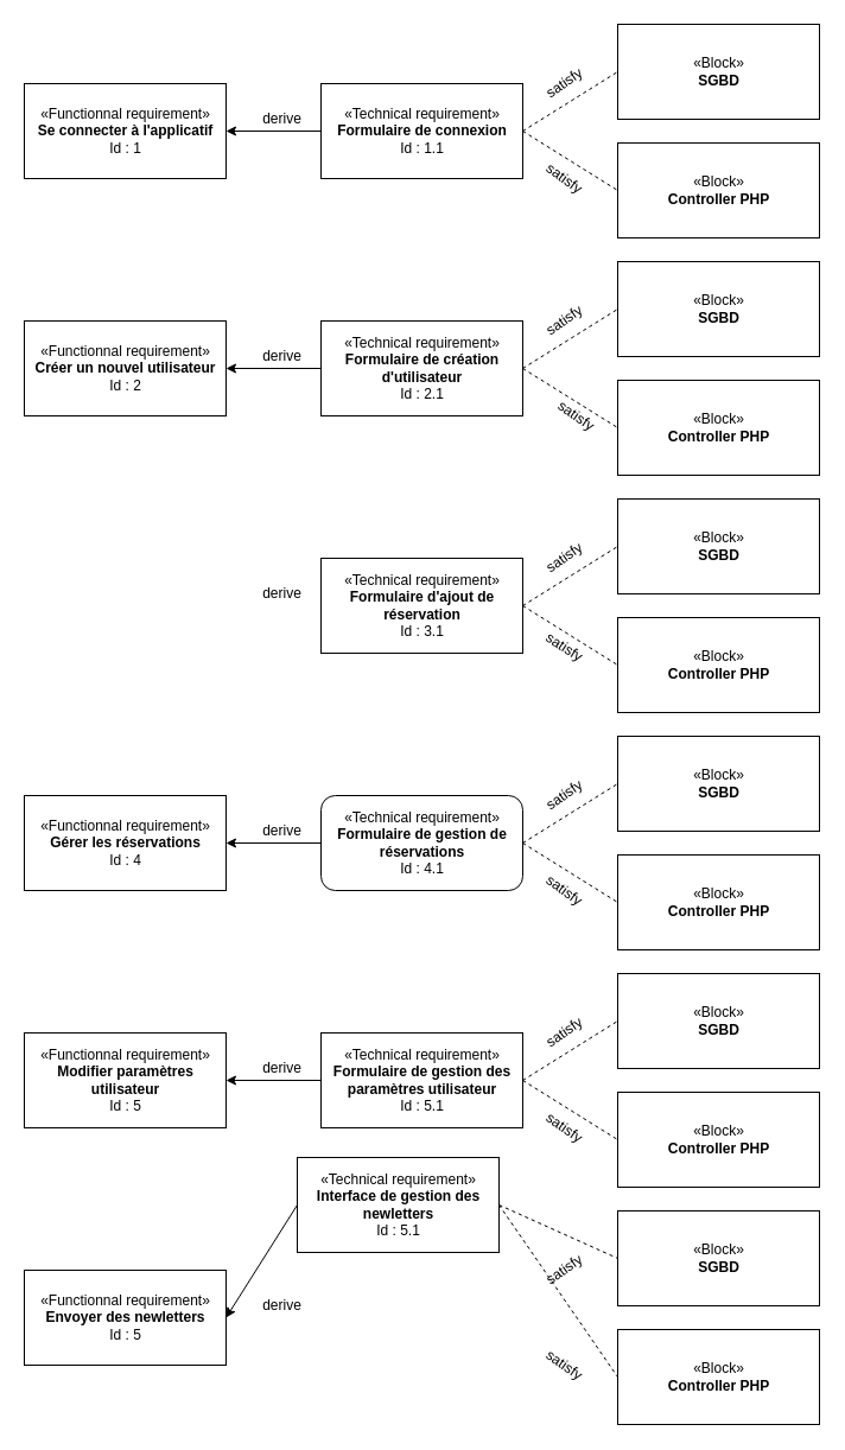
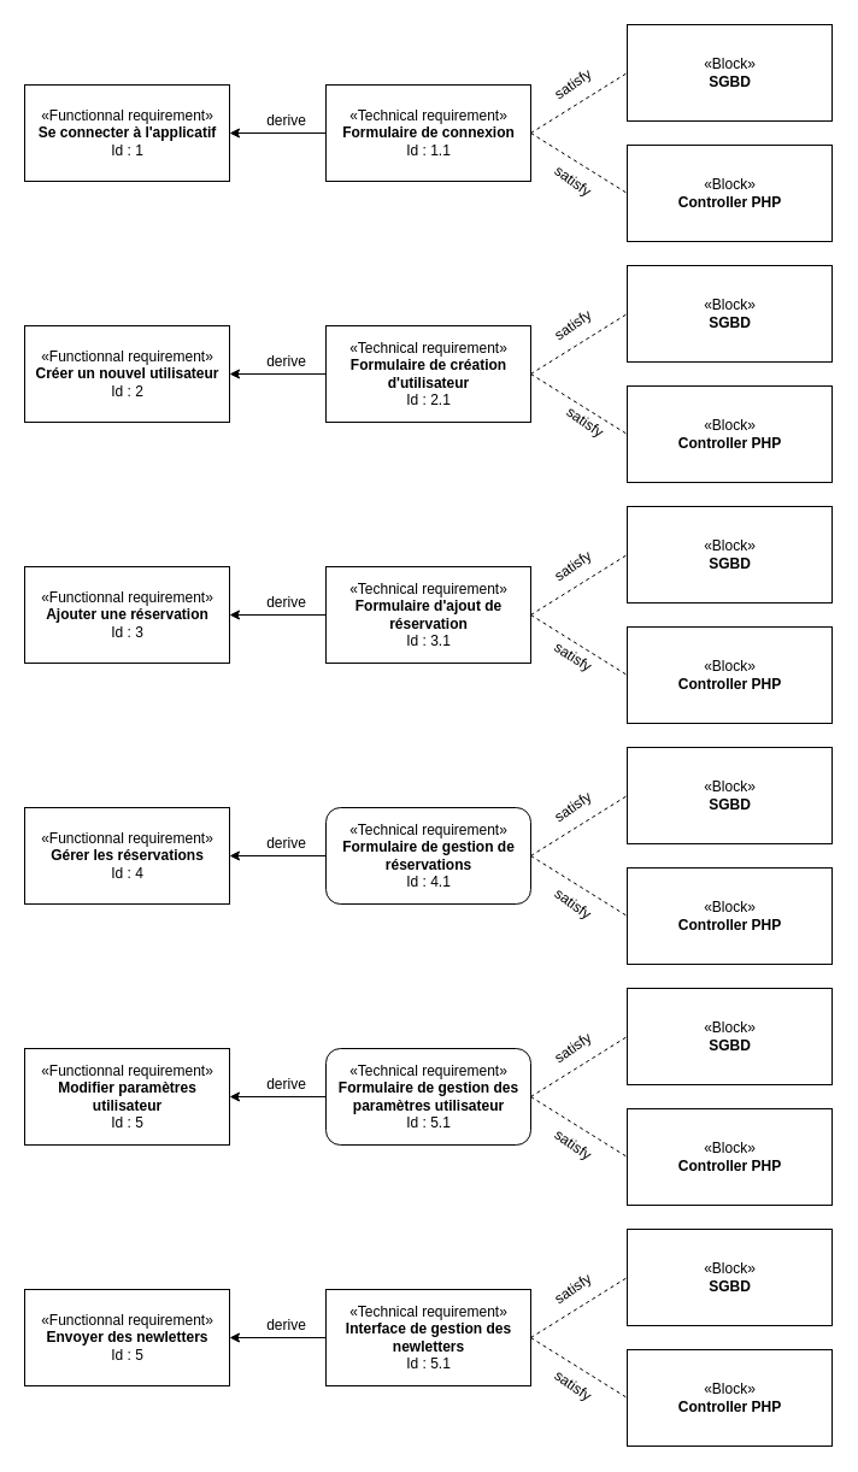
  <mxCell id="0" />
  <mxCell id="1" parent="0" />
  <mxCell id="2" value="«Functionnal requirement»&lt;br&gt;&lt;b&gt;Se connecter à l'applicatif&lt;/b&gt;&lt;br&gt;Id : 1" style="html=1;" vertex="1" parent="1"><mxGeometry x="20" y="70" width="170" height="80" as="geometry" /></mxCell>
  <mxCell id="3" value="«Technical requirement»&lt;br&gt;&lt;b&gt;Formulaire de connexion&lt;/b&gt;&lt;br&gt;Id : 1.1" style="html=1;" vertex="1" parent="1"><mxGeometry x="270" y="70" width="170" height="80" as="geometry" /></mxCell>
  <mxCell id="4" value="«Block»&lt;br&gt;&lt;b&gt;SGBD&lt;/b&gt;" style="html=1;" vertex="1" parent="1"><mxGeometry x="520" y="20" width="170" height="80" as="geometry" /></mxCell>
  <mxCell id="5" value="«Block»&lt;br&gt;&lt;b&gt;Controller PHP&lt;/b&gt;" style="html=1;" vertex="1" parent="1"><mxGeometry x="520" y="120" width="170" height="80" as="geometry" /></mxCell>
  <mxCell id="6" value="" style="endArrow=none;dashed=1;html=1;exitX=1;exitY=0.5;exitDx=0;exitDy=0;entryX=0;entryY=0.5;entryDx=0;entryDy=0;" edge="1" parent="1" source="3" target="4"><mxGeometry width="50" height="50" relative="1" as="geometry"><mxPoint x="440" y="260" as="sourcePoint" /><mxPoint x="490" y="210" as="targetPoint" /></mxGeometry></mxCell>
  <mxCell id="7" value="satisfy" style="text;html=1;align=center;verticalAlign=middle;resizable=0;points=[];autosize=1;rotation=-35;" vertex="1" parent="1"><mxGeometry x="450" y="60" width="50" height="20" as="geometry" /></mxCell>
  <mxCell id="8" value="" style="endArrow=none;dashed=1;html=1;exitX=1;exitY=0.5;exitDx=0;exitDy=0;entryX=0;entryY=0.5;entryDx=0;entryDy=0;" edge="1" parent="1" source="3" target="5"><mxGeometry width="50" height="50" relative="1" as="geometry"><mxPoint x="440" y="230" as="sourcePoint" /><mxPoint x="520" y="170" as="targetPoint" /></mxGeometry></mxCell>
  <mxCell id="9" value="satisfy" style="text;html=1;align=center;verticalAlign=middle;resizable=0;points=[];autosize=1;rotation=36;" vertex="1" parent="1"><mxGeometry x="450" y="140" width="50" height="20" as="geometry" /></mxCell>
  <mxCell id="10" value="" style="endArrow=classic;html=1;exitX=0;exitY=0.5;exitDx=0;exitDy=0;entryX=1;entryY=0.5;entryDx=0;entryDy=0;" edge="1" parent="1" source="3" target="2"><mxGeometry width="50" height="50" relative="1" as="geometry"><mxPoint x="250" y="270" as="sourcePoint" /><mxPoint x="300" y="220" as="targetPoint" /></mxGeometry></mxCell>
  <mxCell id="11" value="derive" style="text;html=1;align=center;verticalAlign=middle;resizable=0;points=[];autosize=1;" vertex="1" parent="1"><mxGeometry x="212" y="90" width="50" height="20" as="geometry" /></mxCell>
  <mxCell id="12" value="«Functionnal requirement»&lt;br&gt;&lt;b&gt;Créer un nouvel utilisateur&lt;/b&gt;&lt;br&gt;Id : 2" style="html=1;" vertex="1" parent="1"><mxGeometry x="20" y="270" width="170" height="80" as="geometry" /></mxCell>
  <mxCell id="13" value="«Technical requirement»&lt;br&gt;&lt;b&gt;Formulaire de création&lt;br&gt;d'utilisateur&lt;/b&gt;&lt;br&gt;Id : 2.1" style="html=1;" vertex="1" parent="1"><mxGeometry x="270" y="270" width="170" height="80" as="geometry" /></mxCell>
  <mxCell id="14" value="«Block»&lt;br&gt;&lt;b&gt;SGBD&lt;/b&gt;" style="html=1;" vertex="1" parent="1"><mxGeometry x="520" y="220" width="170" height="80" as="geometry" /></mxCell>
  <mxCell id="15" value="«Block»&lt;br&gt;&lt;b&gt;Controller PHP&lt;/b&gt;" style="html=1;" vertex="1" parent="1"><mxGeometry x="520" y="320" width="170" height="80" as="geometry" /></mxCell>
  <mxCell id="16" value="" style="endArrow=none;dashed=1;html=1;exitX=1;exitY=0.5;exitDx=0;exitDy=0;entryX=0;entryY=0.5;entryDx=0;entryDy=0;" edge="1" parent="1" source="13" target="14"><mxGeometry width="50" height="50" relative="1" as="geometry"><mxPoint x="440" y="460" as="sourcePoint" /><mxPoint x="490" y="410" as="targetPoint" /></mxGeometry></mxCell>
  <mxCell id="17" value="satisfy" style="text;html=1;align=center;verticalAlign=middle;resizable=0;points=[];autosize=1;rotation=-35;" vertex="1" parent="1"><mxGeometry x="450" y="260" width="50" height="20" as="geometry" /></mxCell>
  <mxCell id="18" value="" style="endArrow=none;dashed=1;html=1;exitX=1;exitY=0.5;exitDx=0;exitDy=0;entryX=0;entryY=0.5;entryDx=0;entryDy=0;" edge="1" parent="1" source="13" target="15"><mxGeometry width="50" height="50" relative="1" as="geometry"><mxPoint x="440" y="430" as="sourcePoint" /><mxPoint x="520" y="370" as="targetPoint" /></mxGeometry></mxCell>
  <mxCell id="19" value="satisfy" style="text;html=1;align=center;verticalAlign=middle;resizable=0;points=[];autosize=1;rotation=35;" vertex="1" parent="1"><mxGeometry x="460" y="340" width="50" height="20" as="geometry" /></mxCell>
  <mxCell id="20" value="" style="endArrow=classic;html=1;exitX=0;exitY=0.5;exitDx=0;exitDy=0;entryX=1;entryY=0.5;entryDx=0;entryDy=0;" edge="1" parent="1" source="13" target="12"><mxGeometry width="50" height="50" relative="1" as="geometry"><mxPoint x="250" y="470" as="sourcePoint" /><mxPoint x="300" y="420" as="targetPoint" /></mxGeometry></mxCell>
  <mxCell id="21" value="derive" style="text;html=1;align=center;verticalAlign=middle;resizable=0;points=[];autosize=1;" vertex="1" parent="1"><mxGeometry x="212" y="290" width="50" height="20" as="geometry" /></mxCell>
+ <mxCell id="22" value="«Functionnal requirement»&lt;br&gt;&lt;b&gt;Ajouter une réservation&lt;/b&gt;&lt;br&gt;Id : 3" style="html=1;" vertex="1" parent="1"><mxGeometry x="20" y="470" width="170" height="80" as="geometry" /></mxCell>
  <mxCell id="23" value="«Technical requirement»&lt;br&gt;&lt;b&gt;Formulaire d'ajout de&lt;br&gt;réservation&lt;/b&gt;&lt;br&gt;Id : 3.1" style="html=1;" vertex="1" parent="1"><mxGeometry x="270" y="470" width="170" height="80" as="geometry" /></mxCell>
  <mxCell id="24" value="«Block»&lt;br&gt;&lt;b&gt;SGBD&lt;/b&gt;" style="html=1;" vertex="1" parent="1"><mxGeometry x="520" y="420" width="170" height="80" as="geometry" /></mxCell>
  <mxCell id="25" value="«Block»&lt;br&gt;&lt;b&gt;Controller PHP&lt;/b&gt;" style="html=1;" vertex="1" parent="1"><mxGeometry x="520" y="520" width="170" height="80" as="geometry" /></mxCell>
  <mxCell id="26" value="" style="endArrow=none;dashed=1;html=1;exitX=1;exitY=0.5;exitDx=0;exitDy=0;entryX=0;entryY=0.5;entryDx=0;entryDy=0;" edge="1" parent="1" source="23" target="24"><mxGeometry width="50" height="50" relative="1" as="geometry"><mxPoint x="440" y="660" as="sourcePoint" /><mxPoint x="490" y="610" as="targetPoint" /></mxGeometry></mxCell>
  <mxCell id="27" value="satisfy" style="text;html=1;align=center;verticalAlign=middle;resizable=0;points=[];autosize=1;rotation=-35;" vertex="1" parent="1"><mxGeometry x="450" y="460" width="50" height="20" as="geometry" /></mxCell>
  <mxCell id="28" value="" style="endArrow=none;dashed=1;html=1;exitX=1;exitY=0.5;exitDx=0;exitDy=0;entryX=0;entryY=0.5;entryDx=0;entryDy=0;" edge="1" parent="1" source="23" target="25"><mxGeometry width="50" height="50" relative="1" as="geometry"><mxPoint x="440" y="630" as="sourcePoint" /><mxPoint x="520" y="570" as="targetPoint" /></mxGeometry></mxCell>
  <mxCell id="29" value="satisfy" style="text;html=1;align=center;verticalAlign=middle;resizable=0;points=[];autosize=1;rotation=33;" vertex="1" parent="1"><mxGeometry x="450" y="535" width="50" height="20" as="geometry" /></mxCell>
+ <mxCell id="30" value="" style="endArrow=classic;html=1;exitX=0;exitY=0.5;exitDx=0;exitDy=0;entryX=1;entryY=0.5;entryDx=0;entryDy=0;" edge="1" parent="1" source="23" target="22"><mxGeometry width="50" height="50" relative="1" as="geometry"><mxPoint x="250" y="670" as="sourcePoint" /><mxPoint x="300" y="620" as="targetPoint" /></mxGeometry></mxCell>
  <mxCell id="31" value="derive" style="text;html=1;align=center;verticalAlign=middle;resizable=0;points=[];autosize=1;" vertex="1" parent="1"><mxGeometry x="212" y="490" width="50" height="20" as="geometry" /></mxCell>
  <mxCell id="32" value="«Functionnal requirement»&lt;br&gt;&lt;b&gt;Gérer les réservations&lt;/b&gt;&lt;br&gt;Id : 4" style="html=1;" vertex="1" parent="1"><mxGeometry x="20" y="670" width="170" height="80" as="geometry" /></mxCell>
  <mxCell id="33" value="«Technical requirement»&lt;br&gt;&lt;b&gt;Formulaire de gestion de&lt;br&gt;réservations&lt;/b&gt;&lt;br&gt;Id : 4.1" style="html=1;rounded=1;" vertex="1" parent="1"><mxGeometry x="270" y="670" width="170" height="80" as="geometry" /></mxCell>
  <mxCell id="34" value="«Block»&lt;br&gt;&lt;b&gt;SGBD&lt;/b&gt;" style="html=1;" vertex="1" parent="1"><mxGeometry x="520" y="620" width="170" height="80" as="geometry" /></mxCell>
  <mxCell id="35" value="«Block»&lt;br&gt;&lt;b&gt;Controller PHP&lt;/b&gt;" style="html=1;" vertex="1" parent="1"><mxGeometry x="520" y="720" width="170" height="80" as="geometry" /></mxCell>
  <mxCell id="36" value="" style="endArrow=none;dashed=1;html=1;exitX=1;exitY=0.5;exitDx=0;exitDy=0;entryX=0;entryY=0.5;entryDx=0;entryDy=0;" edge="1" parent="1" source="33" target="34"><mxGeometry width="50" height="50" relative="1" as="geometry"><mxPoint x="440" y="860" as="sourcePoint" /><mxPoint x="490" y="810" as="targetPoint" /></mxGeometry></mxCell>
  <mxCell id="37" value="satisfy" style="text;html=1;align=center;verticalAlign=middle;resizable=0;points=[];autosize=1;rotation=-35;" vertex="1" parent="1"><mxGeometry x="450" y="660" width="50" height="20" as="geometry" /></mxCell>
  <mxCell id="38" value="" style="endArrow=none;dashed=1;html=1;exitX=1;exitY=0.5;exitDx=0;exitDy=0;entryX=0;entryY=0.5;entryDx=0;entryDy=0;" edge="1" parent="1" source="33" target="35"><mxGeometry width="50" height="50" relative="1" as="geometry"><mxPoint x="440" y="830" as="sourcePoint" /><mxPoint x="520" y="770" as="targetPoint" /></mxGeometry></mxCell>
  <mxCell id="39" value="satisfy" style="text;html=1;align=center;verticalAlign=middle;resizable=0;points=[];autosize=1;rotation=36;" vertex="1" parent="1"><mxGeometry x="450" y="740" width="50" height="20" as="geometry" /></mxCell>
  <mxCell id="40" value="" style="endArrow=classic;html=1;exitX=0;exitY=0.5;exitDx=0;exitDy=0;entryX=1;entryY=0.5;entryDx=0;entryDy=0;" edge="1" parent="1" source="33" target="32"><mxGeometry width="50" height="50" relative="1" as="geometry"><mxPoint x="250" y="870" as="sourcePoint" /><mxPoint x="300" y="820" as="targetPoint" /></mxGeometry></mxCell>
  <mxCell id="41" value="derive" style="text;html=1;align=center;verticalAlign=middle;resizable=0;points=[];autosize=1;" vertex="1" parent="1"><mxGeometry x="212" y="690" width="50" height="20" as="geometry" /></mxCell>
  <mxCell id="42" value="«Functionnal requirement»&lt;br&gt;&lt;b&gt;Modifier paramètres&lt;br&gt;utilisateur&lt;/b&gt;&lt;br&gt;Id : 5" style="html=1;" vertex="1" parent="1"><mxGeometry x="20" y="870" width="170" height="80" as="geometry" /></mxCell>
- <mxCell id="43" value="«Technical requirement»&lt;br&gt;&lt;b&gt;Formulaire de gestion des&lt;br&gt;paramètres utilisateur&lt;/b&gt;&lt;br&gt;Id : 5.1" style="html=1;" vertex="1" parent="1"><mxGeometry x="270" y="870" width="170" height="80" as="geometry" /></mxCell>
+ <mxCell id="43" value="«Technical requirement»&lt;br&gt;&lt;b&gt;Formulaire de gestion des&lt;br&gt;paramètres utilisateur&lt;/b&gt;&lt;br&gt;Id : 5.1" style="html=1;rounded=1;" vertex="1" parent="1"><mxGeometry x="270" y="870" width="170" height="80" as="geometry" /></mxCell>
  <mxCell id="44" value="«Block»&lt;br&gt;&lt;b&gt;SGBD&lt;/b&gt;" style="html=1;" vertex="1" parent="1"><mxGeometry x="520" y="820" width="170" height="80" as="geometry" /></mxCell>
  <mxCell id="45" value="«Block»&lt;br&gt;&lt;b&gt;Controller PHP&lt;/b&gt;" style="html=1;" vertex="1" parent="1"><mxGeometry x="520" y="920" width="170" height="80" as="geometry" /></mxCell>
  <mxCell id="46" value="" style="endArrow=none;dashed=1;html=1;exitX=1;exitY=0.5;exitDx=0;exitDy=0;entryX=0;entryY=0.5;entryDx=0;entryDy=0;" edge="1" parent="1" source="43" target="44"><mxGeometry width="50" height="50" relative="1" as="geometry"><mxPoint x="440" y="1060" as="sourcePoint" /><mxPoint x="490" y="1010" as="targetPoint" /></mxGeometry></mxCell>
  <mxCell id="47" value="satisfy" style="text;html=1;align=center;verticalAlign=middle;resizable=0;points=[];autosize=1;rotation=-35;" vertex="1" parent="1"><mxGeometry x="450" y="860" width="50" height="20" as="geometry" /></mxCell>
  <mxCell id="48" value="" style="endArrow=none;dashed=1;html=1;exitX=1;exitY=0.5;exitDx=0;exitDy=0;entryX=0;entryY=0.5;entryDx=0;entryDy=0;" edge="1" parent="1" source="43" target="45"><mxGeometry width="50" height="50" relative="1" as="geometry"><mxPoint x="440" y="1030" as="sourcePoint" /><mxPoint x="520" y="970" as="targetPoint" /></mxGeometry></mxCell>
  <mxCell id="49" value="satisfy" style="text;html=1;align=center;verticalAlign=middle;resizable=0;points=[];autosize=1;rotation=35;" vertex="1" parent="1"><mxGeometry x="450" y="940" width="50" height="20" as="geometry" /></mxCell>
  <mxCell id="50" value="" style="endArrow=classic;html=1;exitX=0;exitY=0.5;exitDx=0;exitDy=0;entryX=1;entryY=0.5;entryDx=0;entryDy=0;" edge="1" parent="1" source="43" target="42"><mxGeometry width="50" height="50" relative="1" as="geometry"><mxPoint x="250" y="1070" as="sourcePoint" /><mxPoint x="300" y="1020" as="targetPoint" /></mxGeometry></mxCell>
  <mxCell id="51" value="derive" style="text;html=1;align=center;verticalAlign=middle;resizable=0;points=[];autosize=1;" vertex="1" parent="1"><mxGeometry x="212" y="890" width="50" height="20" as="geometry" /></mxCell>
  <mxCell id="52" value="«Functionnal requirement»&lt;br&gt;&lt;b&gt;Envoyer des newletters&lt;/b&gt;&lt;br&gt;Id : 5" style="html=1;" vertex="1" parent="1"><mxGeometry x="20" y="1070" width="170" height="80" as="geometry" /></mxCell>
- <mxCell id="53" value="«Technical requirement»&lt;br&gt;&lt;b&gt;Interface de gestion des&lt;br&gt;newletters&lt;br&gt;&lt;/b&gt;Id : 5.1" style="html=1;" vertex="1" parent="1"><mxGeometry x="250" y="975" width="170" height="80" as="geometry" /></mxCell>
+ <mxCell id="53" value="«Technical requirement»&lt;br&gt;&lt;b&gt;Interface de gestion des&lt;br&gt;newletters&lt;br&gt;&lt;/b&gt;Id : 5.1" style="html=1;" vertex="1" parent="1"><mxGeometry x="270" y="1070" width="170" height="80" as="geometry" /></mxCell>
  <mxCell id="54" value="«Block»&lt;br&gt;&lt;b&gt;SGBD&lt;/b&gt;" style="html=1;" vertex="1" parent="1"><mxGeometry x="520" y="1020" width="170" height="80" as="geometry" /></mxCell>
  <mxCell id="55" value="«Block»&lt;br&gt;&lt;b&gt;Controller PHP&lt;/b&gt;" style="html=1;" vertex="1" parent="1"><mxGeometry x="520" y="1120" width="170" height="80" as="geometry" /></mxCell>
  <mxCell id="56" value="" style="endArrow=none;dashed=1;html=1;exitX=1;exitY=0.5;exitDx=0;exitDy=0;entryX=0;entryY=0.5;entryDx=0;entryDy=0;" edge="1" parent="1" source="53" target="54"><mxGeometry width="50" height="50" relative="1" as="geometry"><mxPoint x="440" y="1260" as="sourcePoint" /><mxPoint x="490" y="1210" as="targetPoint" /></mxGeometry></mxCell>
  <mxCell id="57" value="satisfy" style="text;html=1;align=center;verticalAlign=middle;resizable=0;points=[];autosize=1;rotation=-35;" vertex="1" parent="1"><mxGeometry x="450" y="1060" width="50" height="20" as="geometry" /></mxCell>
  <mxCell id="58" value="" style="endArrow=none;dashed=1;html=1;exitX=1;exitY=0.5;exitDx=0;exitDy=0;entryX=0;entryY=0.5;entryDx=0;entryDy=0;" edge="1" parent="1" source="53" target="55"><mxGeometry width="50" height="50" relative="1" as="geometry"><mxPoint x="440" y="1230" as="sourcePoint" /><mxPoint x="520" y="1170" as="targetPoint" /></mxGeometry></mxCell>
  <mxCell id="59" value="satisfy" style="text;html=1;align=center;verticalAlign=middle;resizable=0;points=[];autosize=1;rotation=35;" vertex="1" parent="1"><mxGeometry x="450" y="1140" width="50" height="20" as="geometry" /></mxCell>
  <mxCell id="60" value="" style="endArrow=classic;html=1;exitX=0;exitY=0.5;exitDx=0;exitDy=0;entryX=1;entryY=0.5;entryDx=0;entryDy=0;" edge="1" parent="1" source="53" target="52"><mxGeometry width="50" height="50" relative="1" as="geometry"><mxPoint x="250" y="1270" as="sourcePoint" /><mxPoint x="300" y="1220" as="targetPoint" /></mxGeometry></mxCell>
  <mxCell id="61" value="derive" style="text;html=1;align=center;verticalAlign=middle;resizable=0;points=[];autosize=1;" vertex="1" parent="1"><mxGeometry x="212" y="1090" width="50" height="20" as="geometry" /></mxCell>
